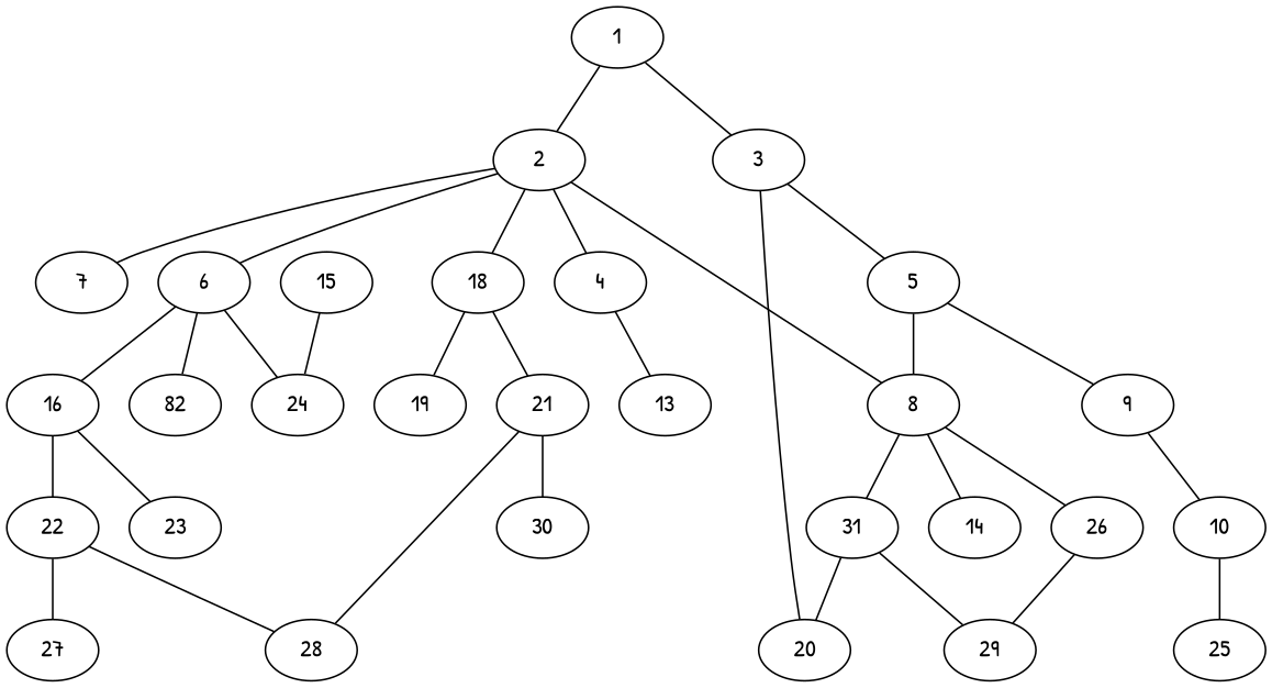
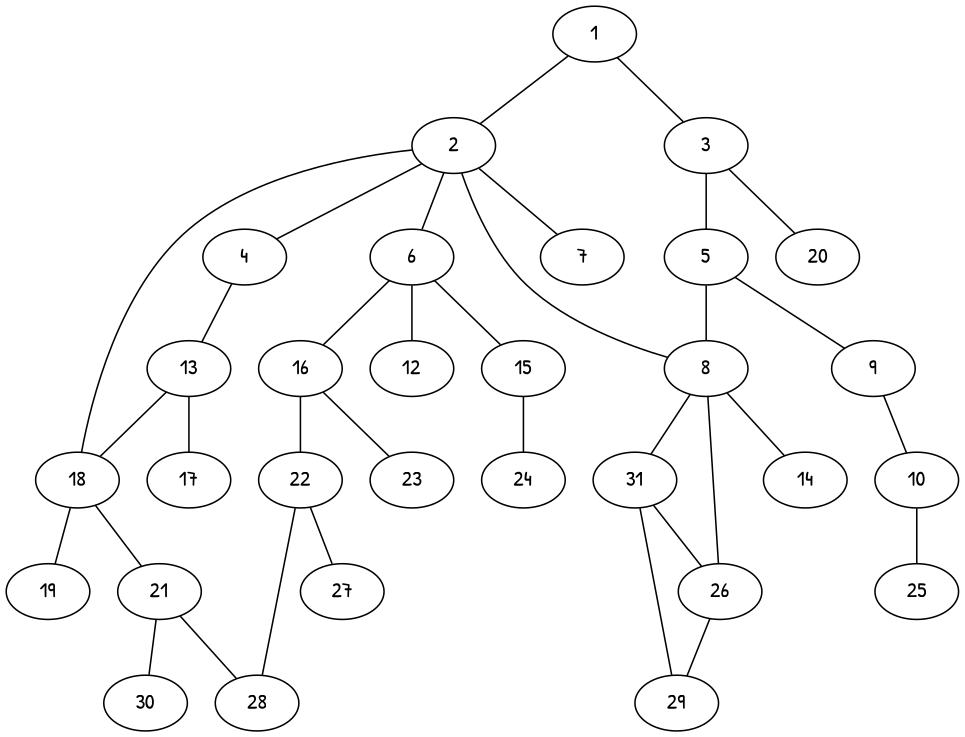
  graph {
    fontname="Patrick Hand"
    node [fontname="Patrick Hand"]
    edge [fontname="Patrick Hand"]
    1
    2
    3
    4
    6
    8
    18
    7
    5
    20
    13
-   12 [label=82]
+   12
    15
    16
    n15 [label=31]
    14
    26
    19
    21
    9
+   17
    24
    22
    23
    29
    28
    30
    10
    25
    27
    1 -- 2
    1 -- 3
    2 -- 4
    2 -- 6
    2 -- 8
    2 -- 18
    2 -- 7
    3 -- 5
    3 -- 20
    4 -- 13
    6 -- 12
-   6 -- 24
+   6 -- 15
    6 -- 16
    8 -- n15
    8 -- 14
    8 -- 26
    18 -- 19
    18 -- 21
    5 -- 8
    5 -- 9
+   13 -- 18
+   13 -- 17
    15 -- 24
    16 -- 22
    16 -- 23
-   n15 -- 20
+   n15 -- 26
    n15 -- 29
    26 -- 29
    21 -- 28
    21 -- 30
    9 -- 10
    22 -- 28
    22 -- 27
    10 -- 25
  }
